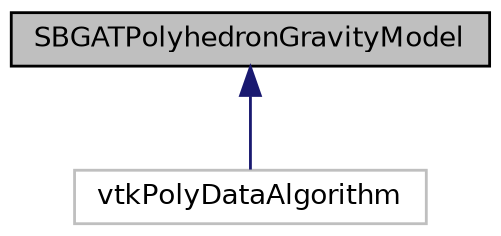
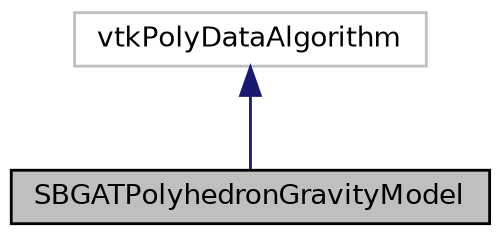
  digraph {
    node [fontname=Helvetica fontsize=10 shape=record style=filled]
    n1 [color=black fillcolor=grey75 fontcolor=black height=0.2 label=SBGATPolyhedronGravityModel width=0.4]
    n2 [color=grey75 fillcolor=white height=0.2 label=vtkPolyDataAlgorithm width=0.4]
-   n1 -> n2 [color=midnightblue dir=back fontname=Helvetica fontsize=10 labelfontname=Helvetica labelfontsize=10 style=solid]
+   n2 -> n1 [color=midnightblue dir=back fontname=Helvetica fontsize=10 labelfontname=Helvetica labelfontsize=10 style=solid]
  }
